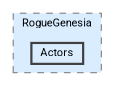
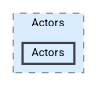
  digraph {
    compound=true
    fontname=Roboto
    n1 [color=grey25 fillcolor="#daedff" fontname=Roboto fontsize=10 height=0.2 label=Actors shape=box style="filled,bold" width=0.4]
    subgraph cluster_1 {
      bgcolor="#daedff"
      fontsize=10
-     label=RogueGenesia
+     label=Actors
      pencolor=grey50
      style="filled,dashed"
      n1
    }
  }
